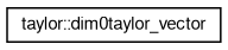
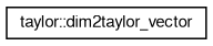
  digraph {
    rankdir=TB
-   n1 [color=black fillcolor=white fontname=FreeSans fontsize=10 height=0.2 label="taylor::dim0taylor_vector" shape=record style=filled width=0.4]
+   n1 [color=black fillcolor=white fontname=FreeSans fontsize=10 height=0.2 label="taylor::dim2taylor_vector" shape=record style=filled width=0.4]
  }
